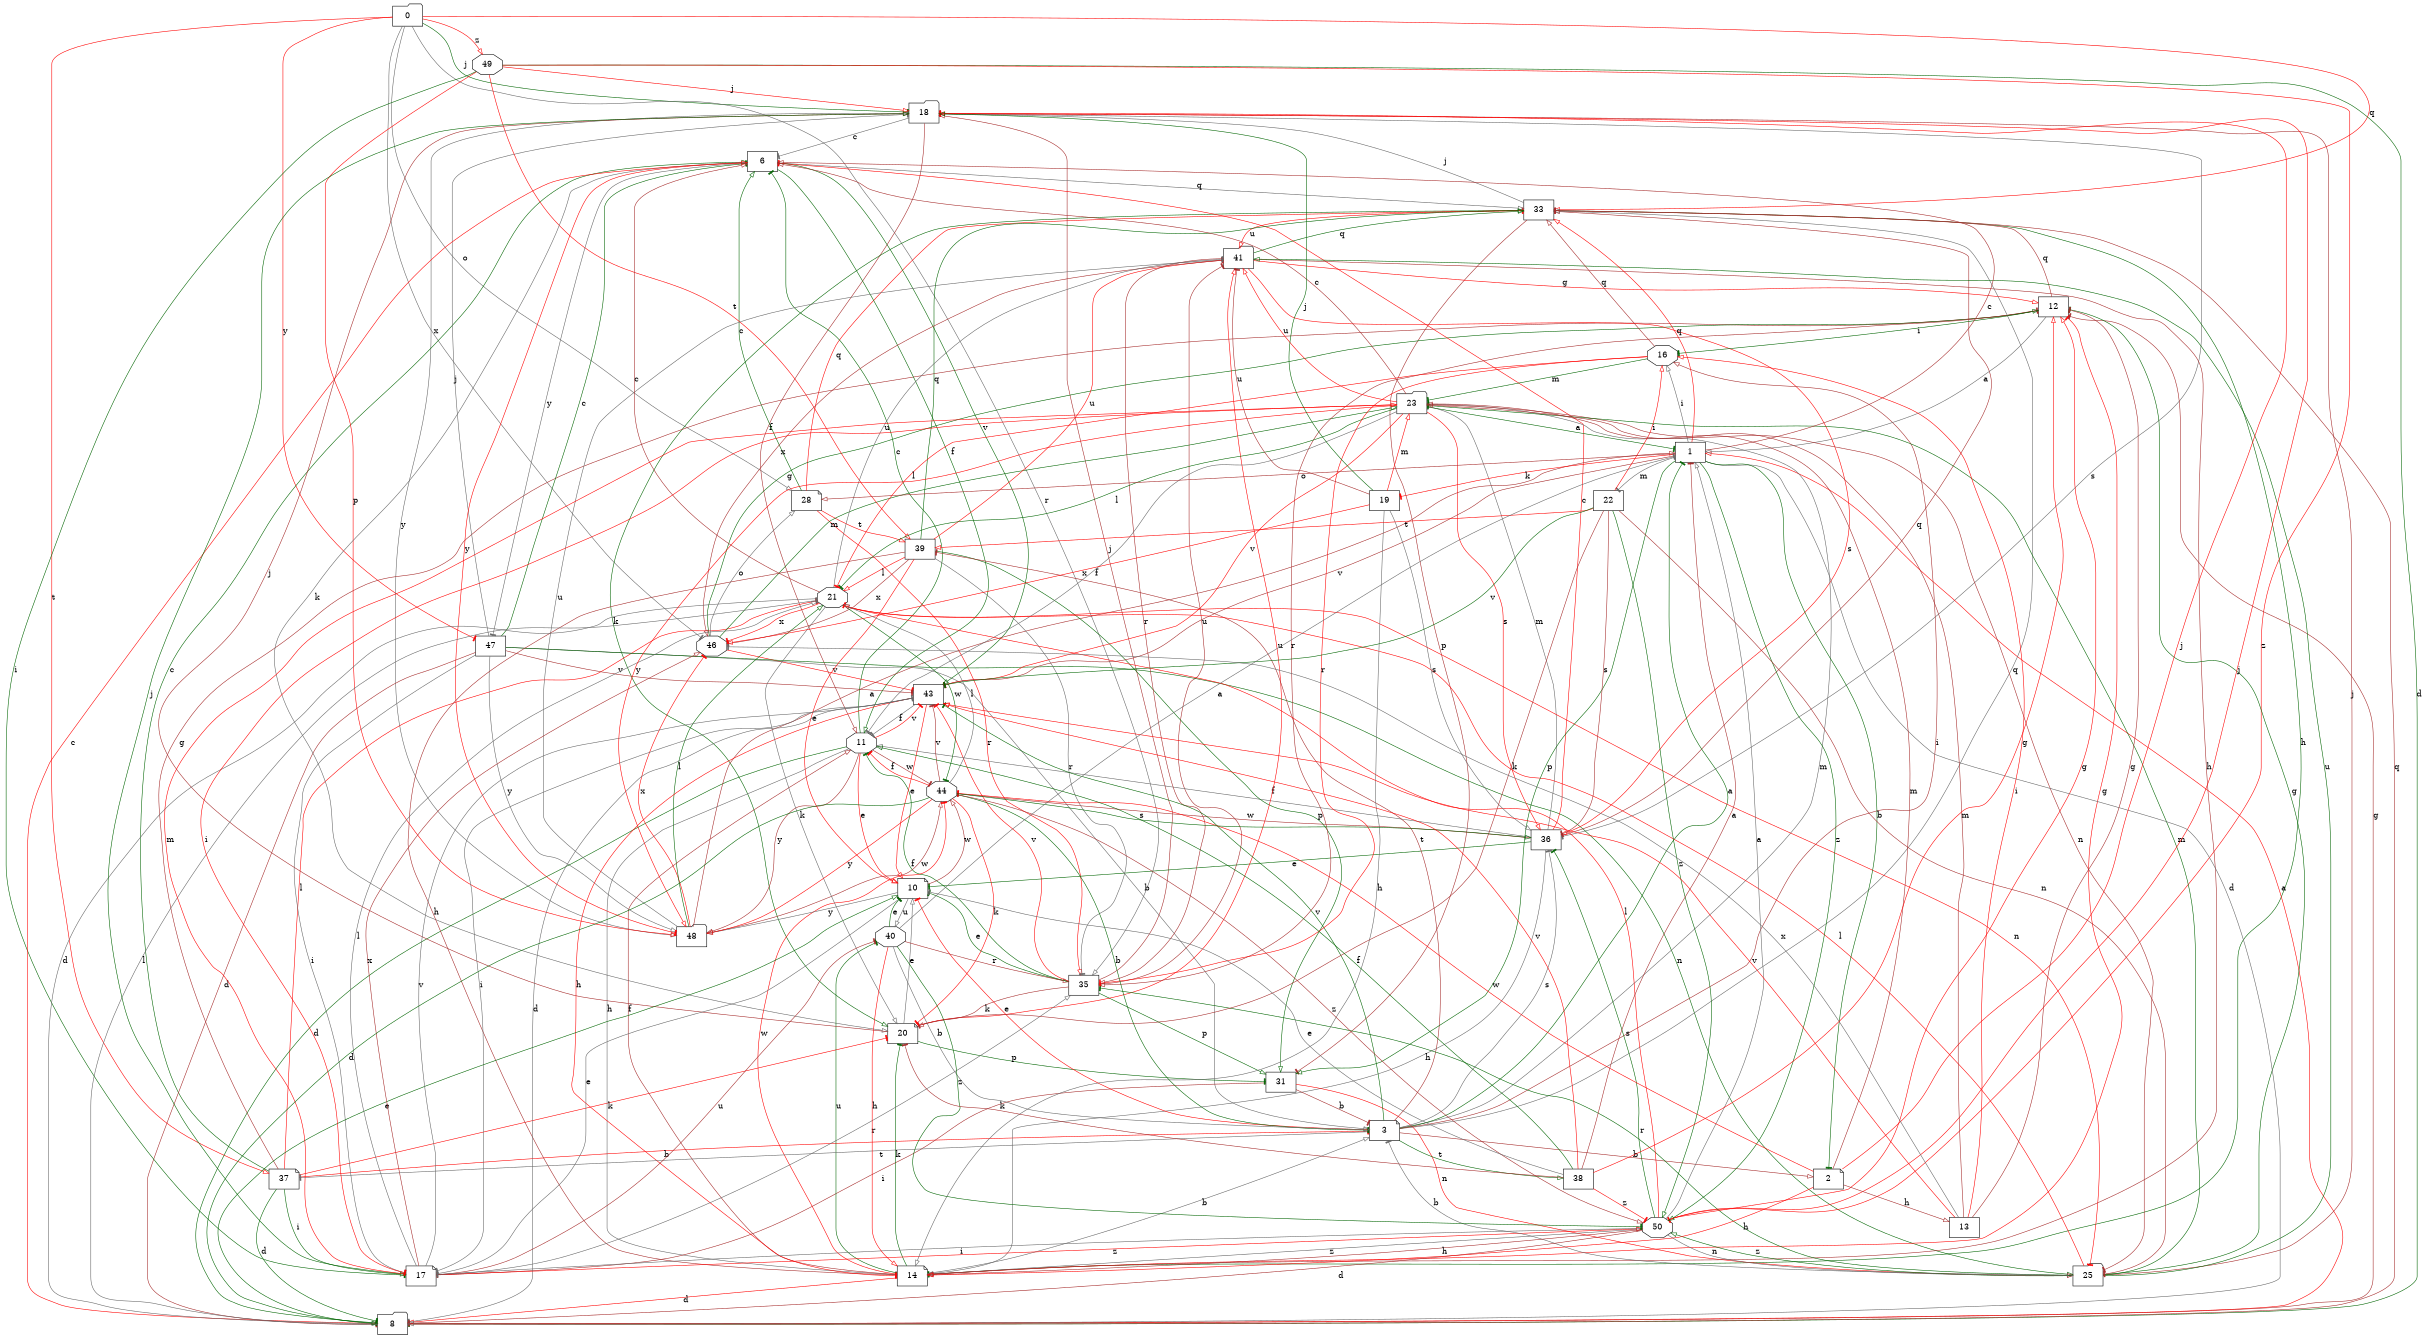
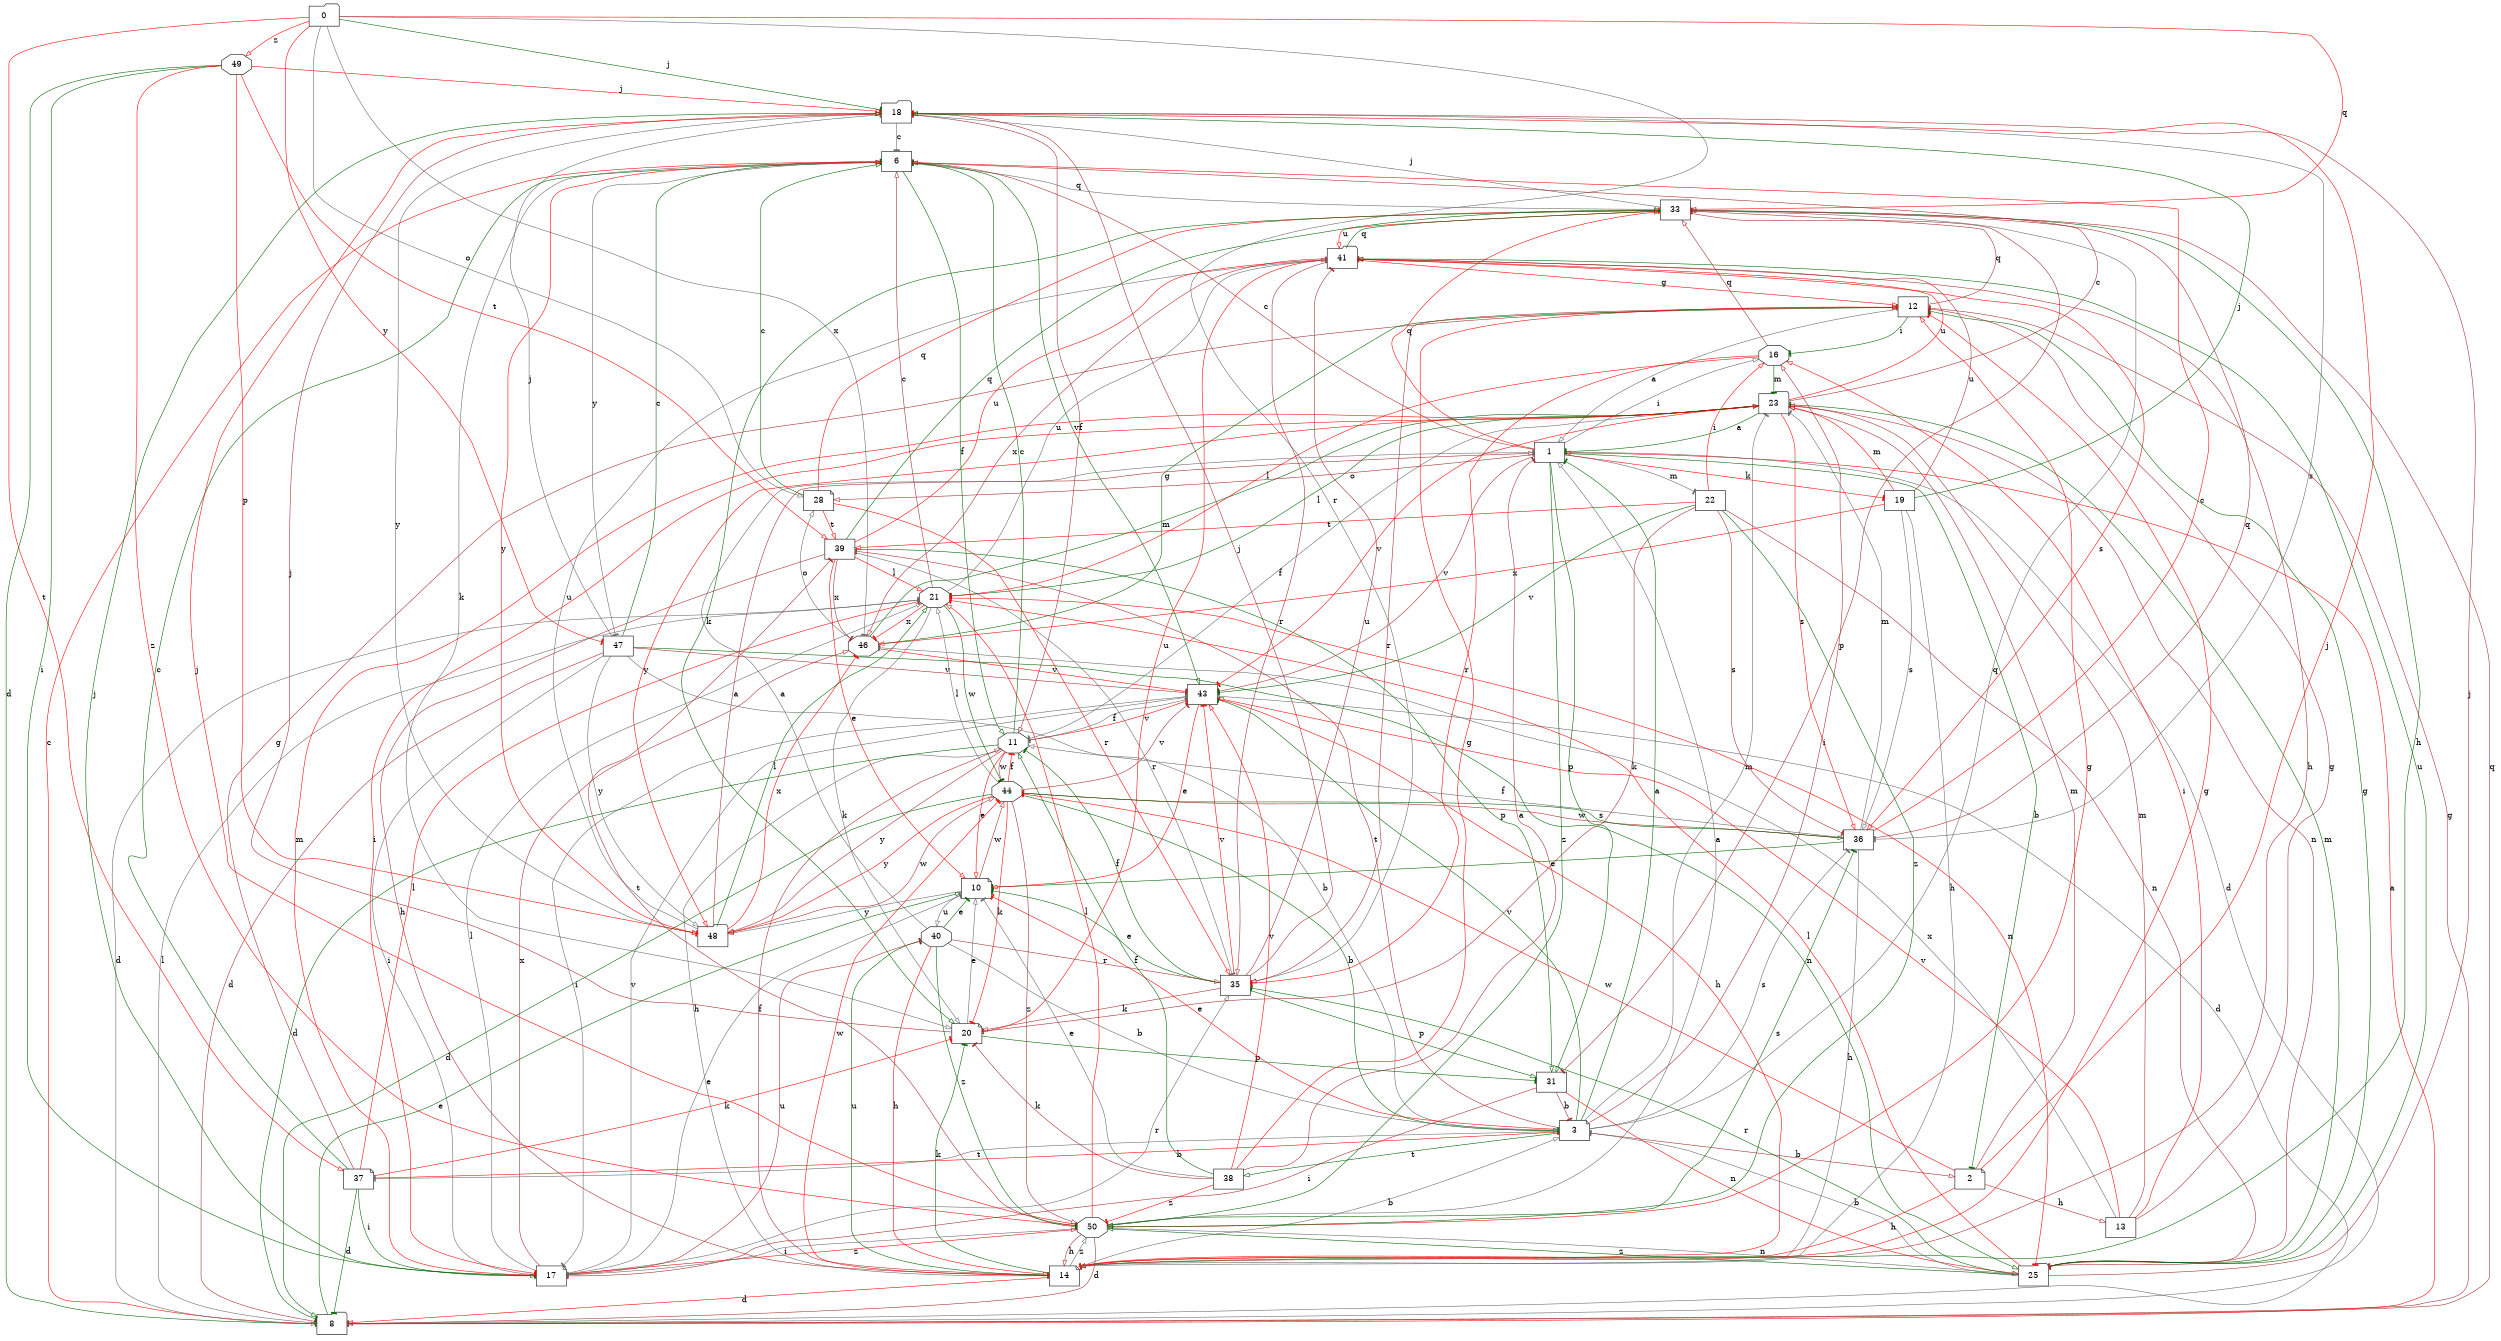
  strict digraph {
    node [shape=box]
    edge [arrowhead=onormal color=red]
    0 [shape=folder]
    18 [shape=folder]
    28 [shape=note]
    33
    35
    37 [shape=note]
    46 [shape=octagon]
    47
    49 [shape=octagon]
    6
    36
    11 [shape=octagon]
    48 [shape=folder]
    39
    31
    14 [shape=note]
    20 [shape=note]
    41 [shape=folder]
    43
    10 [shape=note]
    8 [shape=folder]
    3 [shape=note]
    12
    21 [shape=octagon]
    17 [shape=note]
    23 [shape=folder]
    25 [shape=folder]
    50 [shape=octagon]
    1
    2 [shape=note]
    16 [shape=octagon]
    19
    22
    13
    44 [shape=octagon]
    40 [shape=octagon]
    38
    0 -> 18 [arrowhead=tee color=darkgreen label=j]
    0 -> 28 [color=gray40 label=o]
    0 -> 33 [label=q]
    0 -> 35 [color=gray40 label=r]
    0 -> 37 [label=t]
    0 -> 46 [arrowhead=tee color=gray40 label=x]
    0 -> 47 [arrowhead=tee label=y]
    0 -> 49 [label=z]
    18 -> 6 [arrowhead=tee color=gray40 label=c]
    18 -> 36 [arrowhead=tee color=gray40 label=s]
    18 -> 11 [color=brown label=f]
    18 -> 48 [color=gray40 label=y]
    28 -> 33 [arrowhead=tee label=q]
    28 -> 35 [label=r]
    28 -> 6 [color=darkgreen label=c]
    28 -> 39 [label=t]
    33 -> 18 [arrowhead=tee color=gray40 label=j]
    33 -> 31 [arrowhead=tee color=brown label=p]
    33 -> 14 [arrowhead=tee color=darkgreen label=h]
    33 -> 20 [color=darkgreen label=k]
    33 -> 41 [label=u]
    35 -> 18 [color=brown label=j]
    35 -> 11 [arrowhead=tee color=darkgreen label=f]
    35 -> 31 [color=darkgreen label=p]
    35 -> 20 [color=brown label=k]
    35 -> 41 [arrowhead=tee color=brown label=u]
    35 -> 43 [arrowhead=tee label=v]
    35 -> 10 [arrowhead=tee color=darkgreen label=e]
    37 -> 6 [color=darkgreen label=c]
    37 -> 20 [arrowhead=tee label=k]
    37 -> 8 [arrowhead=tee color=darkgreen label=d]
    37 -> 3 [arrowhead=tee label=b]
    37 -> 12 [arrowhead=tee color=brown label=g]
    37 -> 21 [arrowhead=tee label=l]
    37 -> 17 [color=darkgreen label=i]
    46 -> 28 [color=gray40 label=o]
    46 -> 43 [arrowhead=tee label=v]
    46 -> 12 [color=darkgreen label=g]
    46 -> 23 [color=darkgreen label=m]
    47 -> 18 [arrowhead=tee color=gray40 label=j]
    47 -> 6 [arrowhead=tee color=darkgreen label=c]
    47 -> 48 [color=gray40 label=y]
    47 -> 43 [arrowhead=tee color=brown label=v]
    47 -> 8 [arrowhead=tee color=brown label=d]
    47 -> 3 [color=gray40 label=b]
    47 -> 17 [arrowhead=tee color=gray40 label=i]
    47 -> 25 [color=darkgreen label=n]
    49 -> 18 [label=j]
    49 -> 48 [label=p]
    49 -> 39 [label=t]
    49 -> 8 [arrowhead=tee color=darkgreen label=d]
    49 -> 17 [arrowhead=tee color=darkgreen label=i]
    49 -> 50 [arrowhead=tee label=z]
    6 -> 33 [color=gray40 label=q]
    6 -> 47 [arrowhead=tee color=gray40 label=y]
    6 -> 11 [color=darkgreen label=f]
    6 -> 48 [arrowhead=tee label=y]
    6 -> 20 [color=gray40 label=k]
    6 -> 43 [color=darkgreen label=v]
    36 -> 33 [color=brown label=q]
    36 -> 6 [arrowhead=tee label=c]
    36 -> 11 [color=gray40 label=f]
    36 -> 14 [color=gray40 label=h]
    36 -> 10 [arrowhead=tee color=darkgreen label=e]
    36 -> 23 [arrowhead=tee color=gray40 label=m]
    36 -> 44 [arrowhead=tee color=brown label=w]
    11 -> 6 [arrowhead=tee color=darkgreen label=c]
    11 -> 48 [color=brown label=y]
    11 -> 14 [arrowhead=tee color=gray40 label=h]
    11 -> 43 [arrowhead=tee label=v]
    11 -> 10 [label=e]
    11 -> 8 [arrowhead=tee color=darkgreen label=d]
    11 -> 44 [arrowhead=tee color=brown label=w]
    48 -> 46 [arrowhead=tee label=x]
    48 -> 41 [arrowhead=tee color=gray40 label=u]
    48 -> 21 [color=darkgreen label=l]
    48 -> 1 [color=brown label=a]
    48 -> 44 [color=brown label=w]
    39 -> 33 [color=darkgreen label=q]
    39 -> 35 [arrowhead=tee color=gray40 label=r]
    39 -> 46 [arrowhead=tee color=brown label=x]
    39 -> 31 [color=darkgreen label=p]
    39 -> 14 [arrowhead=tee color=brown label=h]
    39 -> 41 [arrowhead=tee label=u]
    39 -> 10 [label=e]
    39 -> 21 [label=l]
    31 -> 3 [arrowhead=tee color=brown label=b]
    31 -> 17 [arrowhead=tee color=brown label=i]
    31 -> 25 [label=n]
    14 -> 11 [color=brown label=f]
    14 -> 20 [arrowhead=tee color=darkgreen label=k]
    14 -> 8 [label=d]
    14 -> 3 [color=gray40 label=b]
    14 -> 12 [arrowhead=tee label=g]
    14 -> 50 [color=gray40 label=z]
    14 -> 44 [arrowhead=tee label=w]
    14 -> 40 [arrowhead=tee color=darkgreen label=u]
    20 -> 18 [color=brown label=j]
    20 -> 31 [arrowhead=tee color=darkgreen label=p]
    20 -> 41 [label=u]
    20 -> 10 [color=gray40 label=e]
    41 -> 33 [color=darkgreen label=q]
    41 -> 35 [color=brown label=r]
    41 -> 46 [color=brown label=x]
    41 -> 36 [label=s]
    41 -> 14 [color=brown label=h]
    41 -> 12 [label=g]
    43 -> 11 [arrowhead=tee color=gray40 label=f]
    43 -> 14 [arrowhead=tee label=h]
    43 -> 10 [label=e]
    43 -> 8 [arrowhead=tee color=gray40 label=d]
    43 -> 17 [arrowhead=tee color=gray40 label=i]
    10 -> 48 [color=gray40 label=y]
    10 -> 44 [color=brown label=w]
    10 -> 40 [color=gray40 label=u]
    8 -> 33 [arrowhead=tee color=brown label=q]
    8 -> 6 [label=c]
    8 -> 10 [color=darkgreen label=e]
    8 -> 12 [arrowhead=tee color=brown label=g]
    8 -> 21 [arrowhead=tee color=gray40 label=l]
    8 -> 1 [label=a]
    3 -> 33 [color=gray40 label=q]
    3 -> 37 [arrowhead=tee color=gray40 label=t]
    3 -> 36 [arrowhead=tee color=gray40 label=s]
    3 -> 39 [arrowhead=tee color=brown label=t]
    3 -> 43 [arrowhead=tee color=darkgreen label=v]
    3 -> 10 [arrowhead=tee label=e]
    3 -> 23 [arrowhead=tee color=gray40 label=m]
    3 -> 1 [arrowhead=tee color=darkgreen label=a]
    3 -> 2 [color=brown label=b]
    3 -> 16 [color=brown label=i]
    3 -> 38 [color=darkgreen label=t]
    12 -> 33 [arrowhead=tee color=brown label=q]
    12 -> 35 [color=brown label=r]
    12 -> 1 [color=gray40 label=a]
    12 -> 16 [arrowhead=tee color=darkgreen label=i]
    21 -> 46 [arrowhead=tee label=x]
    21 -> 6 [color=brown label=c]
    21 -> 20 [color=gray40 label=k]
    21 -> 41 [arrowhead=tee color=gray40 label=u]
    21 -> 8 [color=gray40 label=d]
    21 -> 25 [arrowhead=tee label=n]
    21 -> 44 [arrowhead=tee color=darkgreen label=w]
    17 -> 18 [color=darkgreen label=j]
    17 -> 35 [color=gray40 label=r]
    17 -> 46 [color=brown label=x]
    17 -> 43 [arrowhead=tee color=gray40 label=v]
    17 -> 10 [arrowhead=tee color=gray40 label=e]
    17 -> 21 [color=gray40 label=l]
    17 -> 23 [label=m]
    17 -> 50 [label=z]
    17 -> 40 [arrowhead=tee color=brown label=u]
    23 -> 6 [color=brown label=c]
    23 -> 36 [label=s]
    23 -> 11 [arrowhead=tee color=gray40 label=f]
    23 -> 48 [label=y]
    23 -> 41 [label=u]
    23 -> 43 [arrowhead=tee label=v]
    23 -> 21 [arrowhead=tee color=darkgreen label=l]
    23 -> 17 [arrowhead=tee label=i]
    23 -> 25 [arrowhead=tee color=brown label=n]
    23 -> 1 [arrowhead=tee color=darkgreen label=a]
    25 -> 18 [arrowhead=tee color=brown label=j]
    25 -> 35 [arrowhead=tee color=darkgreen label=r]
    25 -> 41 [color=darkgreen label=u]
    25 -> 3 [arrowhead=tee color=gray40 label=b]
    25 -> 12 [arrowhead=tee color=darkgreen label=g]
    25 -> 21 [arrowhead=tee label=l]
    25 -> 23 [arrowhead=tee color=darkgreen label=m]
    25 -> 50 [color=darkgreen label=z]
    50 -> 18 [label=j]
    50 -> 36 [arrowhead=tee color=darkgreen label=s]
+   50 -> 39 [arrowhead=tee color=brown label=t]
    50 -> 14 [color=brown label=h]
    50 -> 8 [arrowhead=tee color=brown label=d]
    50 -> 12 [label=g]
    50 -> 21 [label=l]
    50 -> 17 [arrowhead=tee color=gray40 label=i]
    50 -> 25 [color=gray40 label=n]
    50 -> 1 [color=gray40 label=a]
    1 -> 28 [color=brown label=o]
    1 -> 33 [label=q]
    1 -> 6 [color=brown label=c]
    1 -> 31 [color=darkgreen label=p]
    1 -> 43 [arrowhead=tee color=brown label=v]
    1 -> 8 [color=gray40 label=d]
    1 -> 50 [color=darkgreen label=z]
    1 -> 2 [arrowhead=tee color=darkgreen label=b]
    1 -> 16 [color=gray40 label=i]
    1 -> 19 [arrowhead=tee label=k]
    1 -> 22 [arrowhead=tee color=gray40 label=m]
    2 -> 18 [arrowhead=tee label=j]
    2 -> 14 [label=h]
    2 -> 23 [color=brown label=m]
    2 -> 13 [color=brown label=h]
    2 -> 44 [arrowhead=tee label=w]
    16 -> 33 [color=brown label=q]
    16 -> 35 [arrowhead=tee label=r]
    16 -> 21 [arrowhead=tee label=l]
    16 -> 23 [arrowhead=tee color=darkgreen label=m]
    19 -> 18 [color=darkgreen label=j]
    19 -> 46 [label=x]
    19 -> 36 [color=gray40 label=s]
    19 -> 14 [color=gray40 label=h]
    19 -> 41 [arrowhead=tee color=brown label=u]
    19 -> 23 [label=m]
    22 -> 36 [arrowhead=tee color=brown label=s]
    22 -> 39 [label=t]
    22 -> 20 [arrowhead=tee color=brown label=k]
    22 -> 43 [arrowhead=tee color=darkgreen label=v]
    22 -> 25 [arrowhead=tee color=brown label=n]
    22 -> 50 [color=darkgreen label=z]
    22 -> 16 [label=i]
    13 -> 46 [arrowhead=tee color=gray40 label=x]
    13 -> 43 [label=v]
    13 -> 12 [arrowhead=tee color=brown label=g]
    13 -> 23 [color=brown label=m]
    13 -> 16 [label=i]
    44 -> 36 [color=darkgreen label=s]
    44 -> 11 [arrowhead=tee label=f]
    44 -> 48 [label=y]
    44 -> 20 [arrowhead=tee label=k]
    44 -> 43 [arrowhead=tee color=brown label=v]
    44 -> 8 [color=darkgreen label=d]
    44 -> 3 [arrowhead=tee color=darkgreen label=b]
    44 -> 21 [color=gray40 label=l]
    44 -> 50 [color=brown label=z]
    40 -> 35 [color=brown label=r]
    40 -> 14 [label=h]
    40 -> 10 [arrowhead=tee color=darkgreen label=e]
    40 -> 3 [color=gray40 label=b]
    40 -> 50 [arrowhead=tee color=darkgreen label=z]
    40 -> 1 [arrowhead=tee color=gray40 label=a]
    38 -> 11 [color=darkgreen label=f]
    38 -> 20 [arrowhead=tee color=brown label=k]
    38 -> 43 [label=v]
    38 -> 10 [arrowhead=tee color=gray40 label=e]
    38 -> 12 [label=g]
    38 -> 50 [arrowhead=tee label=z]
    38 -> 1 [arrowhead=tee color=brown label=a]
  }
